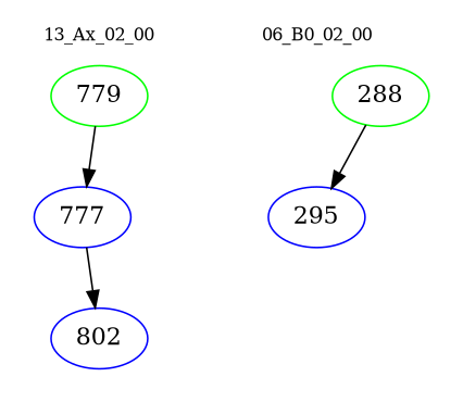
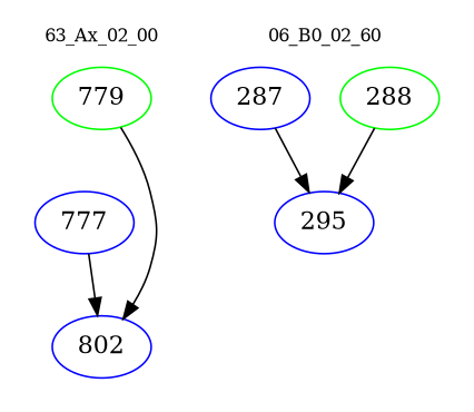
  digraph {
    node [color=blue]
    edge [color=black]
    n1 [color=green label=779]
    n2 [label=777]
    n3 [label=802]
    n4 [color=green label=288]
+   n5 [label=287]
    n6 [label=295]
    subgraph cluster_1 {
      color=white
      fontsize=10
-     label="13_Ax_02_00"
+     label="63_Ax_02_00"
      n1
      n2
      n3
    }
    subgraph cluster_2 {
      color=white
      fontsize=10
-     label="06_B0_02_00"
+     label="06_B0_02_60"
      n4
+     n5
      n6
    }
-   n1 -> n2
+   n1 -> n3
    n2 -> n3
    n4 -> n6
+   n5 -> n6
  }
